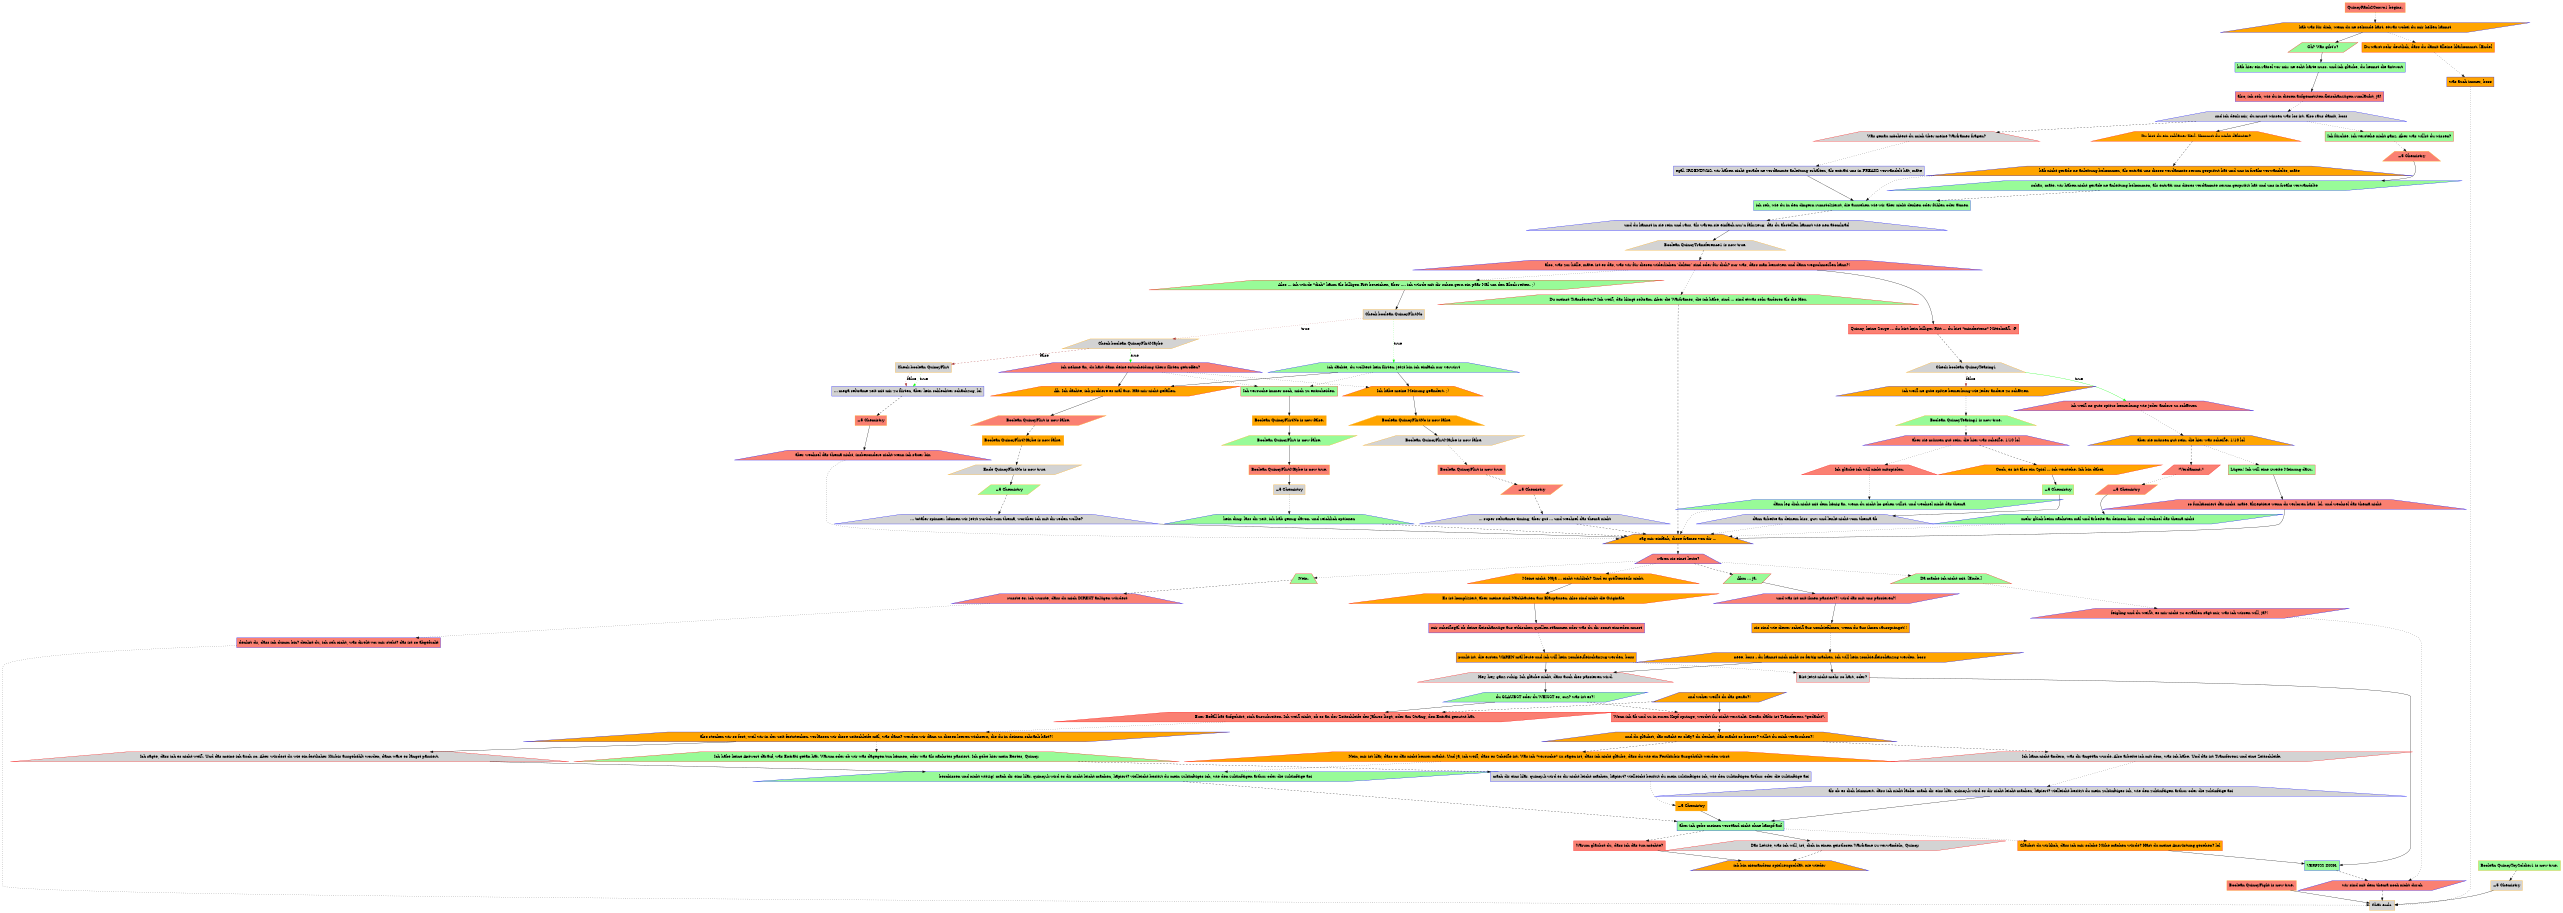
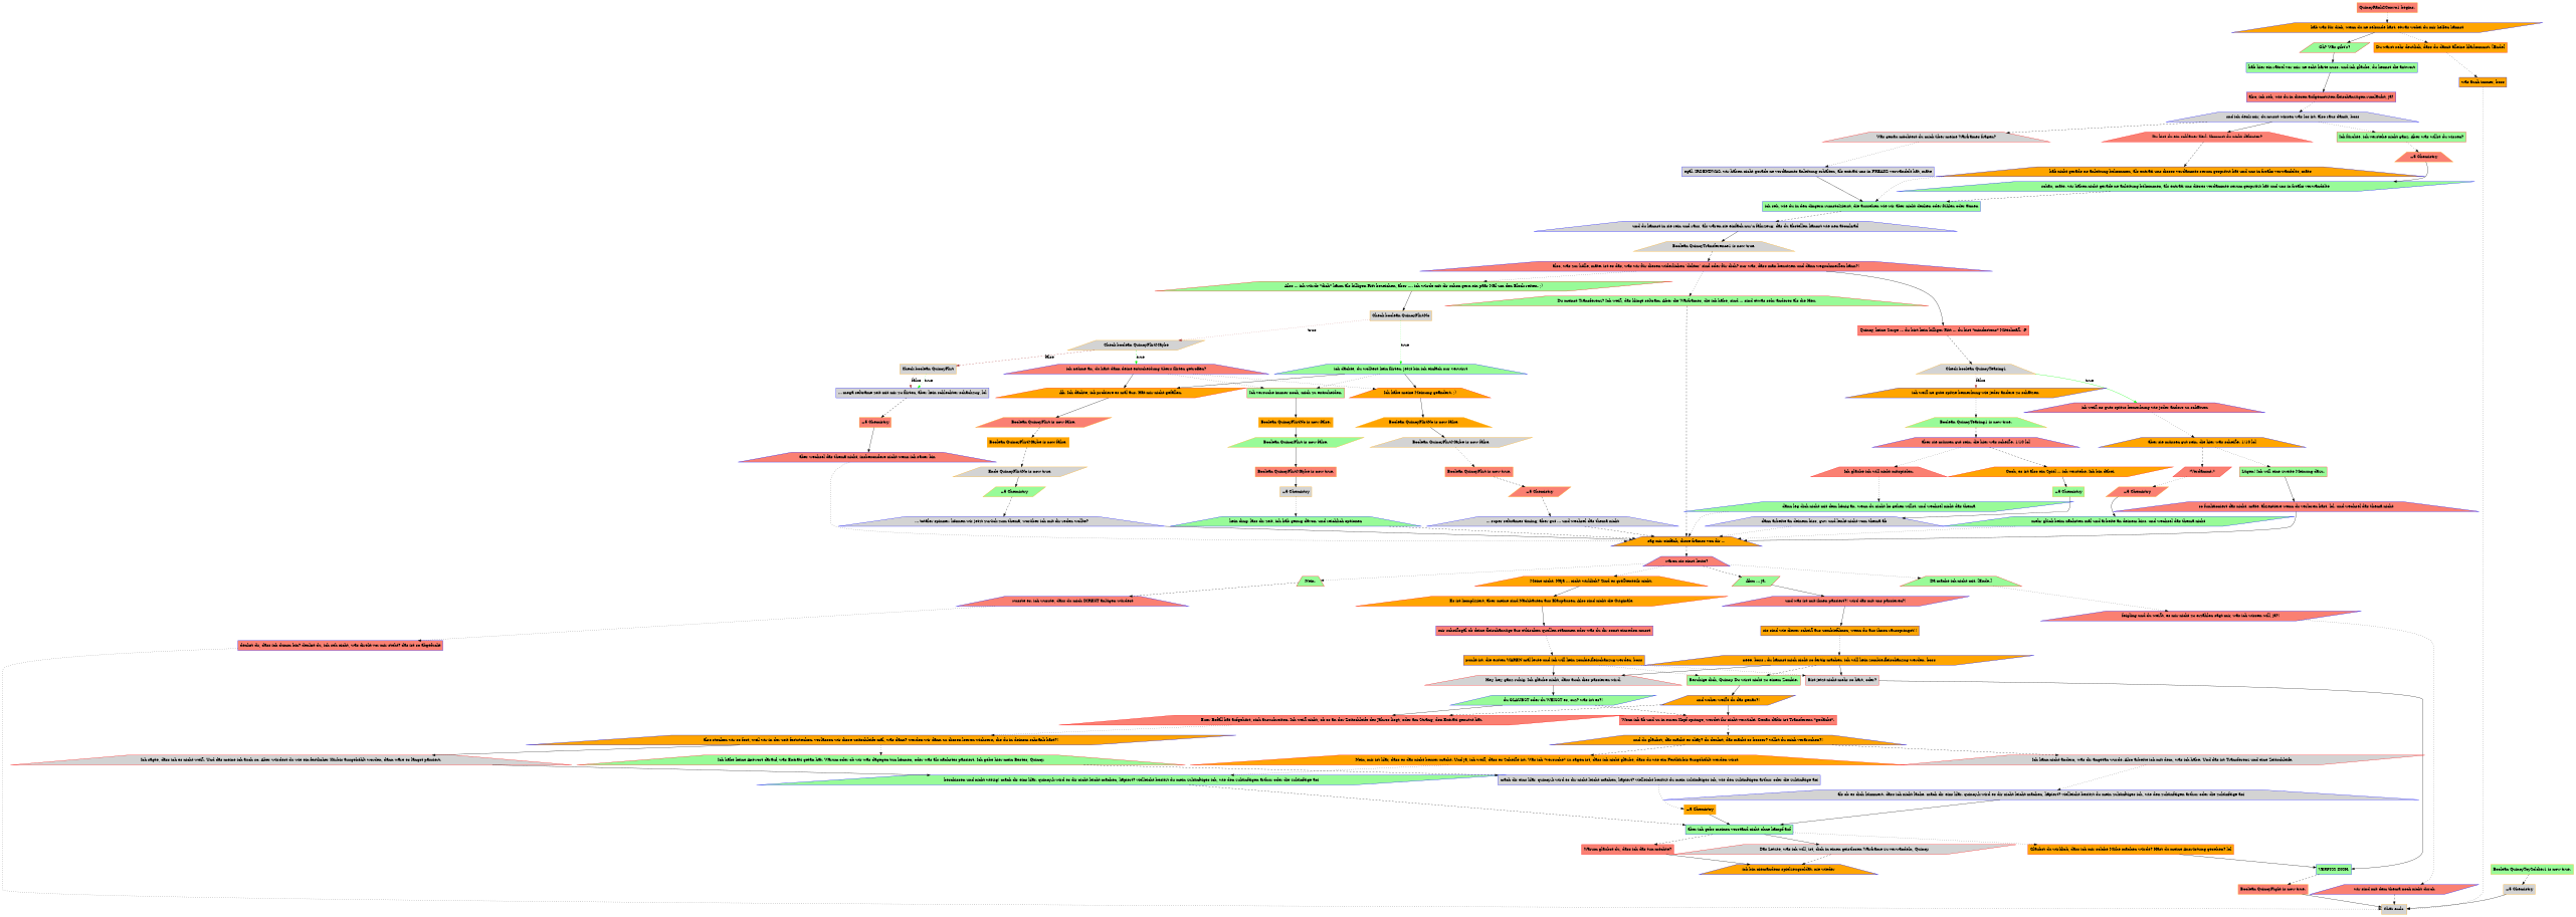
  digraph {
    node [color=blue fillcolor=salmon shape=box style=filled]
    edge [style=solid]
    "QuincyRank2Convo1 begins." [color=orange]
    n2 [fillcolor=orange label="hab was für dich, wenn du ne sekunde hast. etwas wobei du mir helfen kannst" shape=parallelogram]
    n3 [color=red fillcolor=palegreen label="Oh? Was gibt's?" shape=parallelogram]
    n4 [color=red fillcolor=orange label="Du warst sehr deutlich, dass du damit alleine klarkommst. [Ende]"]
    n5 [fillcolor=palegreen label="hab hier ein rätsel vor mir. ne echt harte nuss. und ich glaube, du kennst die antwort"]
    n6 [fillcolor=orange label="was auch immer, boss"]
    n7 [label="also, ich seh, wie du in diesen aufgemotzten fleischanzügen rumläufst, ja?"]
    "Chat ends." [color=orange fillcolor=lightgrey]
    n9 [fillcolor=lightgrey label="und ich denk mir, du musst wissen was los ist. also raus damit, boss" shape=trapezium]
    n10 [color=red fillcolor=lightgrey label="Was genau möchtest du mich über meine Warframes fragen?" shape=trapezium]
    n11 [color=red fillcolor=palegreen label="Ich fürchte, ich verstehe nicht ganz. Aber was willst du wissen?"]
-   n12 [color=red fillcolor=orange label="Du bist du ein schlauer Kerl. Kommst du nicht dahinter?" shape=trapezium]
+   n12 [color=red label="Du bist du ein schlauer Kerl. Kommst du nicht dahinter?" shape=trapezium]
    n13 [fillcolor=lightgrey label="egal. IRGENDWAS. wir haben nicht gerade ne verdammte anleitung erhalten, als entrati uns in FREAKS verwandelt hat, mate"]
    n14 [color=orange label="+5 Chemistry" shape=trapezium]
    n15 [fillcolor=orange label="hab nicht gerade ne anleitung bekommen, als entrati uns dieses verdammte serum gespritzt hat und uns in freaks verwandelte, mate" shape=trapezium]
    n16 [fillcolor=palegreen label="ich seh, wie du in den dingern rumstolzierst, die aussehen wie wir aber nicht denken oder fühlen oder atmen"]
    n17 [fillcolor=palegreen label="schau, mate. wir haben nicht gerade ne anleitung bekommen, als entrati uns dieses verdammte serum gespritzt hat und uns in freaks verwandelte" shape=parallelogram]
    n18 [fillcolor=lightgrey label="und du kannst in sie rein und raus, als wären sie einfach nur'n fahrzeug, das du abstellen kannst wie nen atomkrad" shape=trapezium]
    n19 [color=orange fillcolor=lightgrey label="Boolean QuincyTransference1 is now true." shape=trapezium]
    n20 [label="also, was zur hölle, mate. ist es das, was wir für diesen widerlichen 'doktor' sind oder für dich? nur was, dass man benutzen und dann wegschmeißen kann?!" shape=trapezium]
    n21 [color=red fillcolor=palegreen label="Du meinst Transferenz? Ich weiß, das klingt seltsam. Aber die Warframes, die ich habe, sind ... sind etwas sehr anderes als die Hex." shape=trapezium]
    n22 [color=red label="Quincy, keine Sorge ... du bist kein billiger Ritt ... du bist *mindestens* Mittelmaß. :P"]
    n23 [color=red fillcolor=palegreen label="Also ... ich würde *dich* kaum als billigen Ritt bezeichen, aber .... ich würde mit dir schon gern ein paar Mal um den Block reiten. ;)" shape=parallelogram]
    n24 [fillcolor=orange label="sag mir einfach, diese frames von dir ..." shape=trapezium]
    n25 [color=orange fillcolor=lightgrey label="Check boolean QuincyTeasing1" shape=trapezium]
    n26 [color=orange fillcolor=lightgrey label="Check boolean QuincyFlirtNo"]
    n27 [label="waren sie einst leute?" shape=trapezium]
    n28 [label="ich weiß ne gute spitze bemerkung wie jeder andere zu schätzen" shape=trapezium]
    n29 [fillcolor=orange label="ich weiß ne gute spitze bemerkung wie jeder andere zu schätzen " shape=parallelogram]
    n30 [fillcolor=palegreen label="ich dachte, du wolltest kein flirten. jetzt bin ich einfach nur verwirrt" shape=trapezium]
    n31 [color=orange fillcolor=lightgrey label="Check boolean QuincyFlirtMaybe" shape=parallelogram]
    n32 [color=red fillcolor=palegreen label="Ähm ... ja." shape=parallelogram]
    n33 [color=red fillcolor=orange label="Meine nicht. Naja ... nicht wirklich? Sind es größtenteils nicht." shape=trapezium]
    n34 [color=red fillcolor=palegreen label="Nein." shape=trapezium]
    n35 [color=red fillcolor=palegreen label="Da mache ich nicht mit. [Ende.]" shape=trapezium]
    n36 [fillcolor=orange label="aber sie müssen gut sein. die hier was scheiße. 1/10 lol" shape=trapezium]
    n37 [color=orange fillcolor=palegreen label="Boolean QuincyTeasing1 is now true." shape=trapezium]
    n38 [color=red fillcolor=orange label="Ich habe meine Meinung geändert. ;)" shape=trapezium]
    n39 [color=red fillcolor=orange label="Äh. Ich dachte, ich probiere es mal aus. Hat mir nicht gefallen." shape=parallelogram]
    n40 [color=red fillcolor=palegreen label="Ich versuche immer noch, mich zu entscheiden."]
    n41 [label="ich nehme an, du hast dann deine entscheidung übers flirten getroffen?" shape=trapezium]
    n42 [color=orange fillcolor=lightgrey label="Check boolean QuincyFlirt"]
    n43 [label="und was ist mit ihnen passiert?! wird das mit uns passieren?!" shape=parallelogram]
    n44 [color=red fillcolor=orange label="Es ist kompliziert, aber meine sind Nachbauten aus Blaupausen. Also sind nicht die Originale." shape=parallelogram]
    n45 [label="wusste es. ich wusste, dass du mich DIREKT anlügen würdest" shape=trapezium]
    n46 [label="feigling und du weißt, es mir nicht zu erzählen sagt mir, was ich wissen will, ja?!" shape=parallelogram]
    n47 [color=red label="*Verdammt.*" shape=parallelogram]
    n48 [color=red fillcolor=palegreen label="Lügen! Ich will eine zweite Meinung dazu."]
    n49 [label="aber sie müssen gut sein. die hier was scheiße. 1/10 lol" shape=trapezium]
    n50 [color=orange fillcolor=orange label="Boolean QuincyFlirtNo is now false." shape=trapezium]
    n51 [color=orange label="Boolean QuincyFlirt is now false." shape=parallelogram]
    n52 [color=orange fillcolor=orange label="Boolean QuincyFlirtNo is now false."]
    n53 [fillcolor=lightgrey label="... mega seltsame zeit mit mir zu flirten, aber kein schlechter schachzug, lol"]
    n54 [fillcolor=orange label="sie sind wie dieser scheiß aus zombiefilmen, wenn du aus ihnen rausspringst!!"]
    n55 [label="mir scheißegal ob deine fleischanzüge aus ethischen quellen stammen oder was du dir sonst einreden musst"]
    n56 [label="denkst du, dass ich dumm bin? denkst du, ich seh nicht, was direkt vor mir steht? das ist so abgefuckt"]
    n57 [label="wir sind mit dem thema noch nicht durch" shape=parallelogram]
    n58 [color=orange label="+5 Chemistry" shape=parallelogram]
    n59 [label="so funktioniert das nicht, mate, akzeptiere wenn du verloren hast, lol. und wechsel das thema nicht" shape=trapezium]
    n60 [color=red label="Ich glaube ich will nicht mitspielen." shape=trapezium]
    n61 [color=red fillcolor=orange label="Oooh, es ist also ein Spiel ... ich verstehe. Ich bin dabei." shape=parallelogram]
    n62 [color=orange fillcolor=lightgrey label="Boolean QuincyFlirtMaybe is now false." shape=parallelogram]
    n63 [color=orange fillcolor=orange label="Boolean QuincyFlirtMaybe is now false."]
    n64 [color=orange fillcolor=palegreen label="Boolean QuincyFlirt is now false." shape=parallelogram]
    n65 [color=orange label="+5 Chemistry"]
    n66 [fillcolor=orange label="neee, boss - du kannst mich nicht so fertig machen, ich will kein zombie-fleischanzug werden, boss" shape=parallelogram]
    n67 [fillcolor=orange label="punkt ist, die ersten WAREN mal leute und ich will kein zombie-fleischanzug werden, boss"]
    n68 [fillcolor=palegreen label="mehr glück beim nächsten mal und arbeite an deinem biss. und wechsel das thema nicht" shape=parallelogram]
    n69 [fillcolor=palegreen label="dann leg dich nicht mit dem könig an, wenn du nicht ko gehen willst. und wechsel nicht das thema" shape=parallelogram]
    n70 [color=orange fillcolor=palegreen label="+5 Chemistry"]
    n71 [color=orange label="Boolean QuincyFlirt is now true."]
    n72 [color=orange fillcolor=lightgrey label="Ende QuincyFlirtNo is now true." shape=parallelogram]
    n73 [color=orange label="Boolean QuincyFlirtMaybe is now true."]
    n74 [label="aber wechsel das thema nicht, insbesondere nicht wenn ich sauer bin" shape=trapezium]
    n75 [color=red fillcolor=lightgrey label="Hey, hey, ganz ruhig. Ich glaube nicht, dass auch dies passieren wird." shape=trapezium]
+   n76 [color=red fillcolor=palegreen label="Beruhige dich, Quincy. Du wirst nicht zu einem Zombie."]
    n77 [color=red fillcolor=lightgrey label="Bist jetzt nicht mehr so hart, oder?"]
    n78 [fillcolor=lightgrey label="dann arbeite an deinem biss, guv. und lenkt nicht vom thema ab" shape=trapezium]
    n79 [color=orange label="+5 Chemistry" shape=parallelogram]
    n80 [color=orange fillcolor=palegreen label="+5 Chemistry" shape=parallelogram]
    n81 [color=orange fillcolor=lightgrey label="+5 Chemistry"]
    n82 [fillcolor=palegreen label="du GLAUBST oder du WEISST es, cuz? was ist es?!" shape=parallelogram]
    n83 [fillcolor=orange label="und woher weißt du das genau?!" shape=parallelogram]
    n84 [fillcolor=palegreen label="VERPISS DICH."]
    n85 [fillcolor=lightgrey label="... super seltsames timing, aber gut ... und wechsel das thema nicht" shape=trapezium]
    n86 [fillcolor=lightgrey label="... totaler spinner. können wir jetzt zurück zum thema, worüber ich mit dir reden wollte?" shape=trapezium]
    n87 [fillcolor=palegreen label="kein ding. lass dir zeit, ich hab genug davon. und reichlich optionen" shape=trapezium]
    n88 [color=red label="Wenn ich ab und zu in euren Kopf springe, werdet ihr nicht verrückt. Genau dafür ist Transferenz *gedacht*."]
    n89 [color=red label="Euer Befall hat aufgehört, sich auszubreiten. Ich weiß nicht, ob es an der Zeitschleife des Jahres liegt, oder am Strang, den Entrati genutzt hat." shape=parallelogram]
    n90 [color=orange label="Boolean QuincyFight is now true."]
    n91 [fillcolor=orange label="und du glaubst, das macht es okay? du denkst, das macht es besser? willst du mich verarschen?!" shape=trapezium]
    n92 [fillcolor=orange label="also stecken wir so fest, weil wir in der zeit feststecken. verlassen wir diese zeitschleife mal, was dann? werden wir dann zu diesen leeren wichsern, die du in deinem schrank hast?!" shape=parallelogram]
    n93 [color=red fillcolor=orange label="Nein, mir ist klar, dass es das nicht besser macht. Und ja, ich weiß, dass es Scheiße ist. Was ich *versuche* zu sagen ist, dass ich nicht glaube, dass du wie ein Festkürbis ausgehöhlt werden wirst." shape=trapezium]
    n94 [color=red fillcolor=lightgrey label="Ich kann nicht ändern, was dir angetan wurde. Also arbeite ich mit dem, was ich habe. Und das ist Transferenz und eine Zeitschleife." shape=parallelogram]
    n95 [color=red fillcolor=palegreen label="Ich habe keine Antwort darauf, was Entrati getan hat. Warum oder ob wir was dagegen tun können, oder was als nächstes passiert. Ich gebe hier mein Bestes, Quincy." shape=trapezium]
    n96 [color=red fillcolor=lightgrey label="Ich sagte, dass ich es nicht weiß. Und das meine ich auch so. Aber würdest du wie ein festlicher Kürbis ausgehöhlt worden, dann wäre es längst passiert." shape=trapezium]
    n97 [fillcolor=palegreen label="beschissen und nicht witzig! mach dir eins klar. quincy-k wird es dir nicht leicht machen, kapiert? vielleicht besitzt du mein zukünftiges ich, wie den zukünftigen arthur oder die zukünftige aoi" shape=parallelogram]
    n98 [fillcolor=lightgrey label="als ob es dich kümmert. dass ich nicht lache. mach dir eins klar. quincy-k wird es dir nicht leicht machen, kapiert? vielleicht besitzt du mein zukünftiges ich, wie den zukünftigen arthur oder die zukünftige aoi" shape=trapezium]
    n99 [fillcolor=lightgrey label="mach dir eins klar. quincy-k wird es dir nicht leicht machen, kapiert? vielleicht besitzt du mein zukünftiges ich, wie den zukünftigen arthur oder die zukünftige aoi"]
    n100 [fillcolor=palegreen label="aber ich gebe meinen verstand nicht ohne kampf auf"]
    n101 [color=orange fillcolor=orange label="+5 Chemistry"]
    n102 [color=red fillcolor=lightgrey label="Das Letzte, was ich will, ist, dich in einen geistlosen Warframe zu verwandeln, Quincy." shape=parallelogram]
    n103 [color=red label="Warum glaubst du, dass ich das tun möchte?"]
    n104 [color=red fillcolor=orange label="Glaubst du wirklich, dass ich mir solche Mühe machen würde? Hast du meine Ausrüstung gesehen? lol"]
    n105 [fillcolor=orange label="ich bin niemandens spielzeugsoldat. nie wieder" shape=trapezium]
    n106 [color=orange fillcolor=palegreen label="Boolean QuincyToySoldier1 is now true."]
    n107 [color=orange fillcolor=lightgrey label="+5 Chemistry"]
    "QuincyRank2Convo1 begins." -> n2 [style=dotted]
    n2 -> n3
    n2 -> n4 [style=dotted]
    n3 -> n5
    n4 -> n6 [style=dotted]
    n5 -> n7
    n6 -> "Chat ends." [style=dotted]
    n7 -> n9 [style=dotted]
    n9 -> n10 [style=dashed]
    n9 -> n11 [style=dotted]
    n9 -> n12
    n10 -> n13 [style=dotted]
    n11 -> n14 [style=dotted]
    n12 -> n15 [style=dashed]
    n13 -> n16
    n14 -> n17
    n15 -> n16 [style=dotted]
    n16 -> n18 [style=dashed]
    n17 -> n16 [style=dashed]
    n18 -> n19
    n19 -> n20 [style=dashed]
    n20 -> n21 [style=dotted]
    n20 -> n22
    n20 -> n23 [style=dotted]
    n21 -> n24 [style=dashed]
    n22 -> n25 [style=dashed]
    n23 -> n26
    n24 -> n27 [style=dashed]
    n25 -> n28 [color=green label=true]
    n25 -> n29 [color=brown label=false style=dotted]
    n26 -> n30 [color=green label=true style=dotted]
    n26 -> n31 [color=brown label=true style=dotted]
    n27 -> n32 [style=dashed]
    n27 -> n33 [style=dotted]
    n27 -> n34 [style=dotted]
    n27 -> n35 [style=dotted]
    n28 -> n36 [style=dotted]
    n29 -> n37 [style=dotted]
    n30 -> n38
    n30 -> n39
    n30 -> n40 [style=dotted]
    n31 -> n41 [color=green label=true style=dashed]
    n31 -> n42 [color=brown label=false style=dashed]
    n32 -> n43
    n33 -> n44
    n34 -> n45 [style=dashed]
    n35 -> n46 [style=dotted]
    n36 -> n47 [style=dashed]
    n36 -> n48 [style=dotted]
    n37 -> n49 [style=dashed]
    n38 -> n50
    n39 -> n51
    n40 -> n52
    n41 -> n38 [style=dotted]
    n41 -> n39
    n41 -> n40 [style=dotted]
    n42 -> n53 [color=green label=true style=dotted]
    n42 -> n53 [color=brown label=false style=dotted]
    n43 -> n54
    n44 -> n55
    n45 -> n56 [style=dotted]
    n46 -> n57 [style=dotted]
    n47 -> n58 [style=dotted]
    n48 -> n59
    n49 -> n60 [style=dotted]
    n49 -> n61 [style=dashed]
    n50 -> n62
    n51 -> n63 [style=dashed]
    n52 -> n64
    n53 -> n65 [style=dashed]
    n54 -> n66 [style=dotted]
    n55 -> n67 [style=dotted]
    n56 -> "Chat ends." [style=dotted]
    n57 -> "Chat ends." [style=dashed]
    n58 -> n68
    n59 -> n24
    n60 -> n69 [style=dotted]
    n61 -> n70
    n62 -> n71 [style=dotted]
    n63 -> n72 [style=dashed]
    n64 -> n73
    n65 -> n74
    n66 -> n75
+   n66 -> n76 [style=dashed]
    n66 -> n77
    n67 -> n75
+   n67 -> n76 [style=dotted]
    n67 -> n77 [style=dotted]
    n68 -> n24 [style=dotted]
    n69 -> n24 [style=dotted]
    n70 -> n78
    n71 -> n79 [style=dashed]
    n72 -> n80
    n73 -> n81
    n74 -> n24 [style=dotted]
    n75 -> n82
+   n76 -> n83
    n77 -> n84
    n78 -> n24 [style=dotted]
    n79 -> n85 [style=dashed]
    n80 -> n86 [style=dashed]
    n81 -> n87 [style=dotted]
    n82 -> n88 [style=dashed]
    n82 -> n89
    n83 -> n88
    n83 -> n89 [style=dashed]
-   n84 -> n57 [style=dashed]
+   n84 -> n90 [style=dashed]
    n85 -> n24 [style=dashed]
    n86 -> n24
    n87 -> n24 [style=dashed]
    n88 -> n91 [style=dashed]
    n89 -> n92 [style=dotted]
    n90 -> "Chat ends."
    n91 -> n93 [style=dashed]
    n91 -> n94 [style=dashed]
    n92 -> n95 [style=dotted]
    n92 -> n96
    n93 -> n97 [style=dotted]
    n94 -> n98 [style=dotted]
    n95 -> n99 [style=dashed]
    n96 -> n97
    n97 -> n100 [style=dashed]
    n98 -> n100
    n99 -> n101 [style=dotted]
    n100 -> n102
    n100 -> n103 [style=dashed]
    n100 -> n104 [style=dotted]
    n101 -> n100
    n102 -> n105 [style=dashed]
    n103 -> n105
    n104 -> n84
    n106 -> n107 [style=dashed]
    n107 -> "Chat ends."
  }
